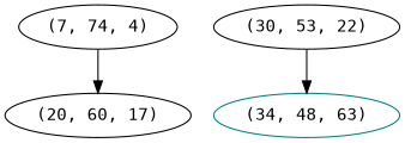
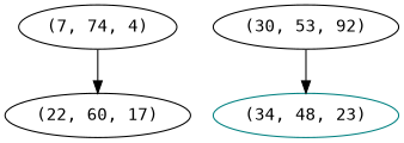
  digraph {
    fontname="DejaVu Sans Mono"
    node [color=black fontname="DejaVu Sans Mono"]
    edge [fontname="DejaVu Sans Mono"]
    "(7, 74, 4)"
-   "(22, 60, 17)" [label="(20, 60, 17)"]
-   "(34, 48, 23)" [color=teal label="(34, 48, 63)"]
-   "(30, 53, 22)"
+   "(22, 60, 17)"
+   "(34, 48, 23)" [color=teal]
+   "(30, 53, 22)" [label="(30, 53, 92)"]
    "(7, 74, 4)" -> "(22, 60, 17)"
    "(30, 53, 22)" -> "(34, 48, 23)"
  }
